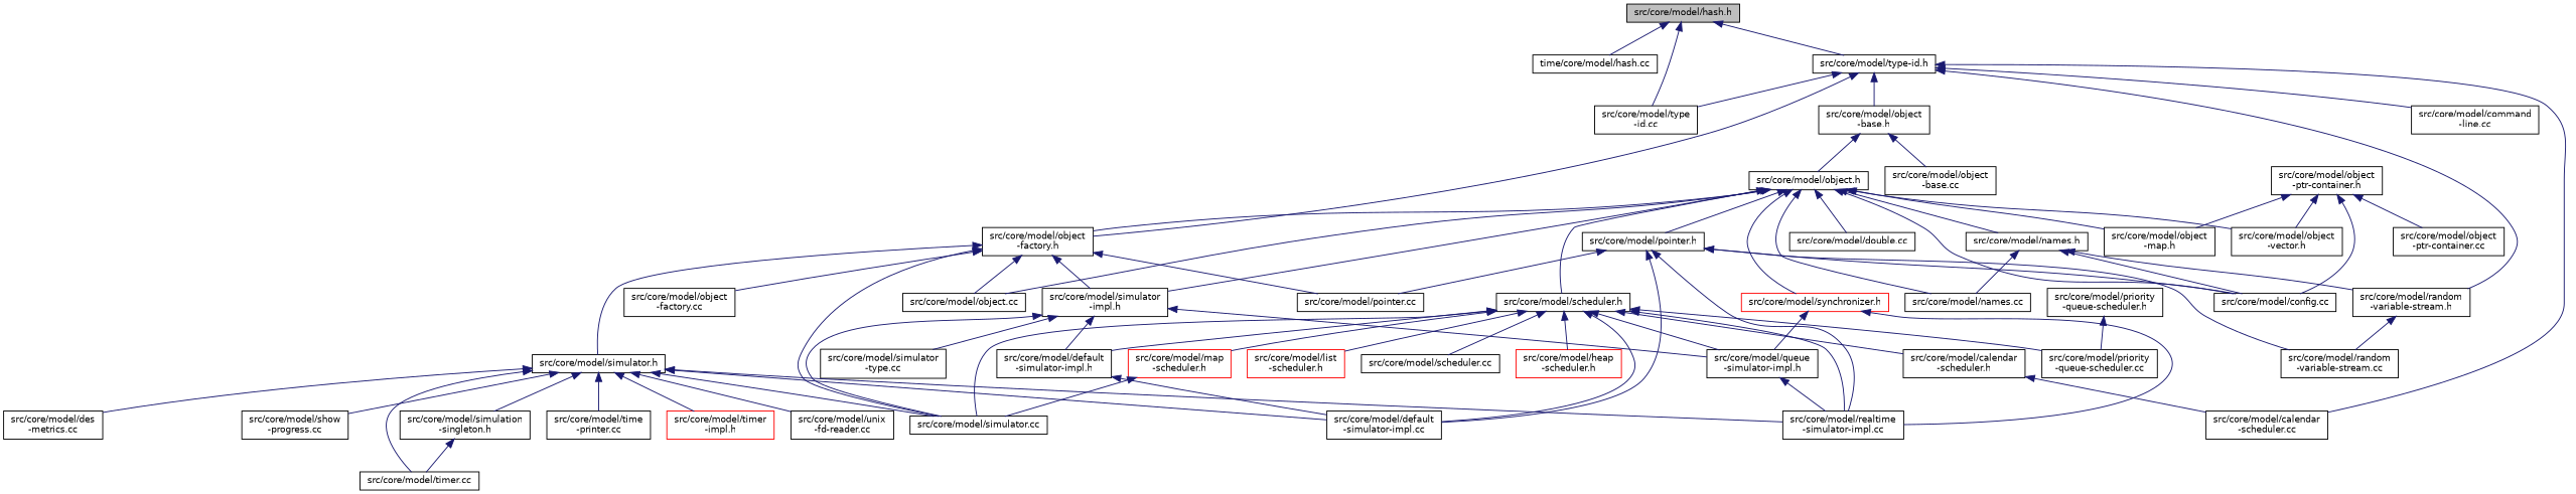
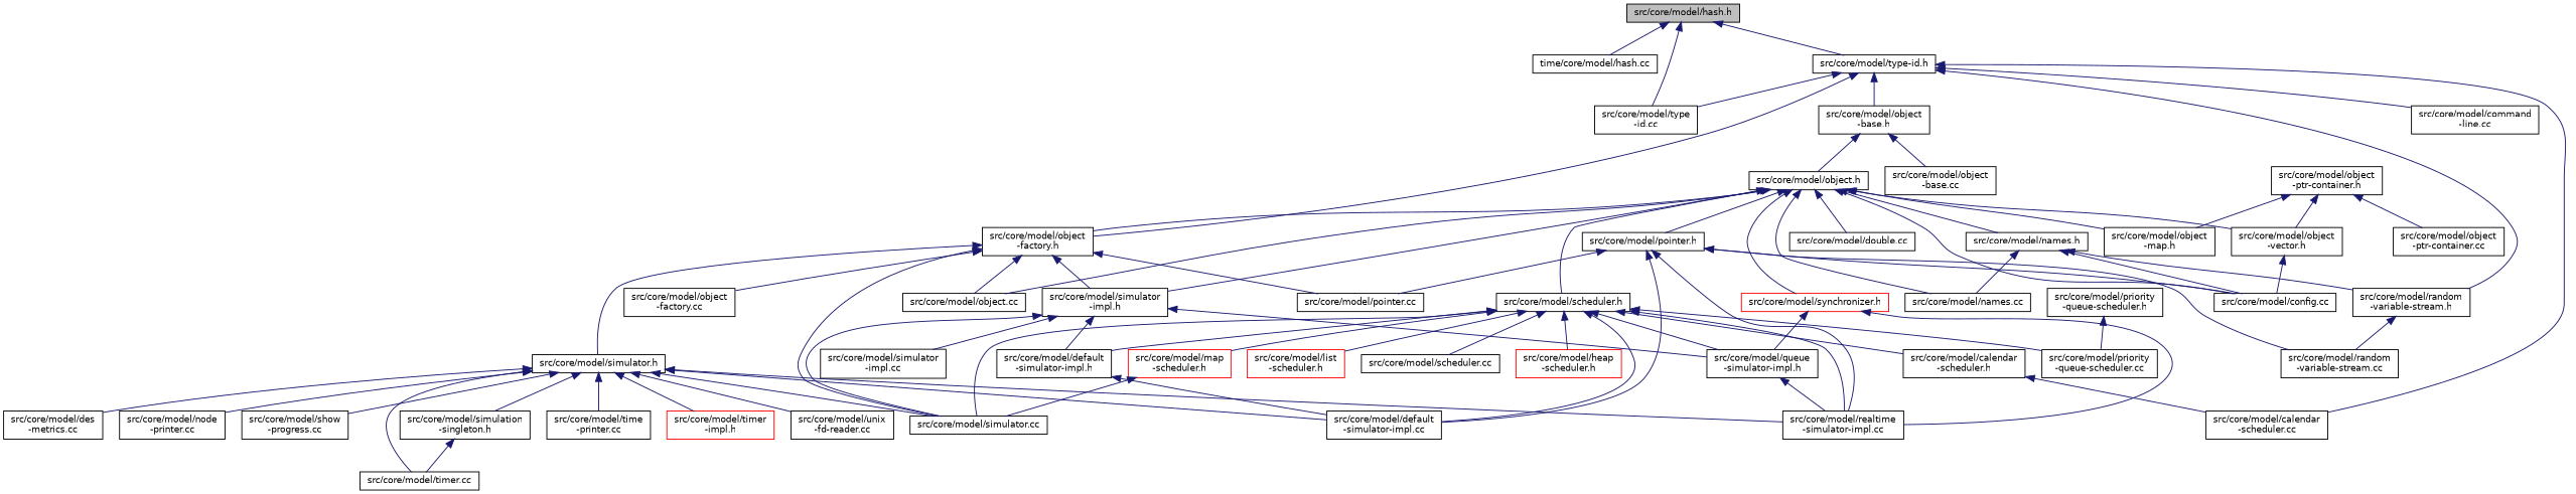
  digraph {
    node [color=black fillcolor=white fontname=Helvetica fontsize=10 shape=record style=filled]
    edge [color=midnightblue dir=back fontname=Helvetica fontsize=10 labelfontname=Helvetica labelfontsize=10 style=solid]
    n1 [fillcolor=grey75 fontcolor=black height=0.2 label="src/core/model/hash.h" width=0.4]
    n2 [height=0.2 label="time/core/model/hash.cc" width=0.4]
    n3 [height=0.2 label="src/core/model/type\l-id.cc" width=0.4]
    n4 [height=0.2 label="src/core/model/type-id.h" width=0.4]
    n5 [height=0.2 label="src/core/model/calendar\l-scheduler.cc" width=0.4]
    n6 [height=0.2 label="src/core/model/command\l-line.cc" width=0.4]
    n7 [height=0.2 label="src/core/model/object\l-base.h" width=0.4]
    n8 [height=0.2 label="src/core/model/object\l-factory.h" width=0.4]
    n9 [height=0.2 label="src/core/model/random\l-variable-stream.h" width=0.4]
    n10 [height=0.2 label="src/core/model/object\l-base.cc" width=0.4]
    n11 [height=0.2 label="src/core/model/object.h" width=0.4]
    n12 [height=0.2 label="src/core/model/object.cc" width=0.4]
    n13 [height=0.2 label="src/core/model/simulator\l-impl.h" width=0.4]
    n14 [height=0.2 label="src/core/model/object\l-factory.cc" width=0.4]
    n15 [height=0.2 label="src/core/model/pointer.cc" width=0.4]
    n16 [height=0.2 label="src/core/model/simulator.cc" width=0.4]
    n17 [height=0.2 label="src/core/model/simulator.h" width=0.4]
    n18 [height=0.2 label="src/core/model/random\l-variable-stream.cc" width=0.4]
    n19 [height=0.2 label="src/core/model/config.cc" width=0.4]
    n20 [height=0.2 label="src/core/model/double.cc" width=0.4]
    n21 [height=0.2 label="src/core/model/names.cc" width=0.4]
    n22 [height=0.2 label="src/core/model/names.h" width=0.4]
    n23 [height=0.2 label="src/core/model/object\l-map.h" width=0.4]
    n24 [height=0.2 label="src/core/model/object\l-vector.h" width=0.4]
    n25 [height=0.2 label="src/core/model/pointer.h" width=0.4]
    n26 [height=0.2 label="src/core/model/scheduler.h" width=0.4]
    n27 [color=red height=0.2 label="src/core/model/synchronizer.h" width=0.4]
    n28 [height=0.2 label="src/core/model/default\l-simulator-impl.h" width=0.4]
    n29 [height=0.2 label="src/core/model/queue\l-simulator-impl.h" width=0.4]
-   n30 [height=0.2 label="src/core/model/simulator\l-type.cc" width=0.4]
+   n30 [height=0.2 label="src/core/model/simulator\l-impl.cc" width=0.4]
    n31 [height=0.2 label="src/core/model/object\l-ptr-container.h" width=0.4]
    n32 [height=0.2 label="src/core/model/object\l-ptr-container.cc" width=0.4]
    n33 [height=0.2 label="src/core/model/default\l-simulator-impl.cc" width=0.4]
    n34 [height=0.2 label="src/core/model/realtime\l-simulator-impl.cc" width=0.4]
    n35 [height=0.2 label="src/core/model/calendar\l-scheduler.h" width=0.4]
    n36 [color=red height=0.2 label="src/core/model/heap\l-scheduler.h" width=0.4]
    n37 [color=red height=0.2 label="src/core/model/list\l-scheduler.h" width=0.4]
    n38 [color=red height=0.2 label="src/core/model/map\l-scheduler.h" width=0.4]
    n39 [height=0.2 label="src/core/model/priority\l-queue-scheduler.cc" width=0.4]
    n40 [height=0.2 label="src/core/model/scheduler.cc" width=0.4]
    n41 [height=0.2 label="src/core/model/des\l-metrics.cc" width=0.4]
+   n42 [height=0.2 label="src/core/model/node\l-printer.cc" width=0.4]
    n43 [height=0.2 label="src/core/model/show\l-progress.cc" width=0.4]
    n44 [height=0.2 label="src/core/model/simulation\l-singleton.h" width=0.4]
    n45 [height=0.2 label="src/core/model/timer.cc" width=0.4]
    n46 [height=0.2 label="src/core/model/time\l-printer.cc" width=0.4]
    n47 [color=red height=0.2 label="src/core/model/timer\l-impl.h" width=0.4]
    n48 [height=0.2 label="src/core/model/unix\l-fd-reader.cc" width=0.4]
    n49 [height=0.2 label="src/core/model/priority\l-queue-scheduler.h" width=0.4]
    n1 -> n2
    n1 -> n3
    n1 -> n4
    n4 -> n3
    n4 -> n5
    n4 -> n6
    n4 -> n7
    n4 -> n8
    n4 -> n9
    n7 -> n10
    n7 -> n11
    n8 -> n12
    n8 -> n13
    n8 -> n14
    n8 -> n15
    n8 -> n16
    n8 -> n17
    n9 -> n18
    n11 -> n8
    n11 -> n12
    n11 -> n13
    n11 -> n19
    n11 -> n20
    n11 -> n21
    n11 -> n22
    n11 -> n23
    n11 -> n24
    n11 -> n25
    n11 -> n26
    n11 -> n27
    n13 -> n16
    n13 -> n28
    n13 -> n29
    n13 -> n30
    n17 -> n16
    n17 -> n33
    n17 -> n34
    n17 -> n41
+   n17 -> n42
    n17 -> n43
    n17 -> n44
    n17 -> n45
    n17 -> n46
    n17 -> n47
    n17 -> n48
    n22 -> n9
    n22 -> n19
    n22 -> n21
    n25 -> n15
    n25 -> n18
    n25 -> n19
    n25 -> n33
    n25 -> n34
    n26 -> n16
    n26 -> n28
    n26 -> n29
    n26 -> n33
    n26 -> n34
    n26 -> n35
    n26 -> n36
    n26 -> n37
    n26 -> n38
    n26 -> n39
    n26 -> n40
    n27 -> n29
    n27 -> n34
    n28 -> n33
    n29 -> n34
-   n31 -> n19
+   n24 -> n19
    n31 -> n23
    n31 -> n24
    n31 -> n32
    n35 -> n5
    n38 -> n16
    n44 -> n45
    n49 -> n39
  }
